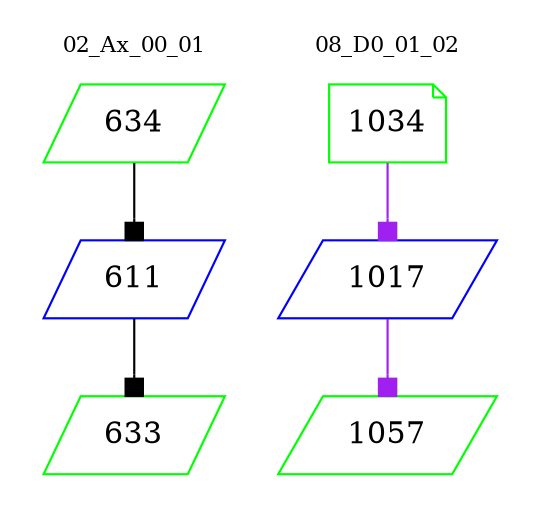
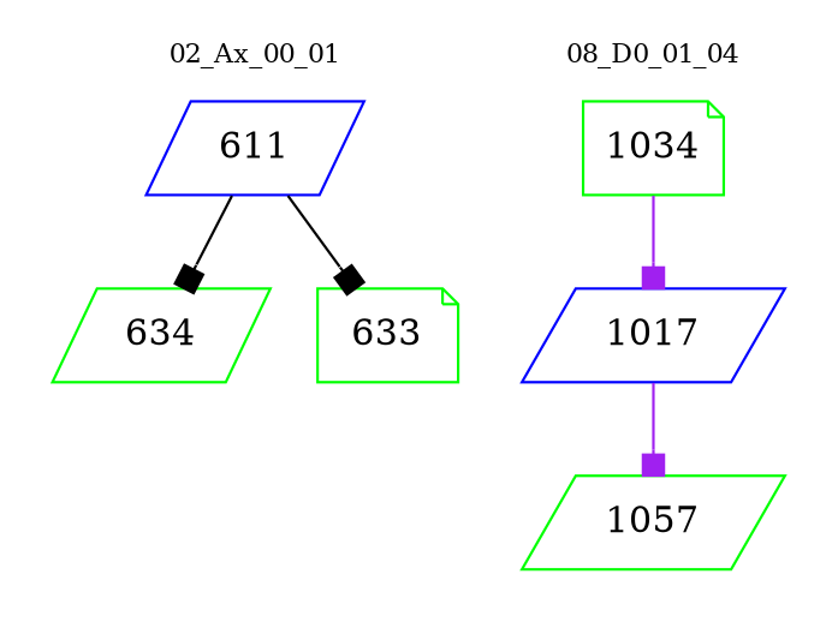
  digraph {
    node [color=green shape=parallelogram]
    edge [arrowhead=box color=black]
    n1 [label=634]
    n2 [color=blue label=611]
-   n3 [label=633]
+   n3 [label=633 shape=note]
    n4 [label=1034 shape=note]
    n5 [color=blue label=1017]
    n6 [label=1057]
    subgraph cluster_1 {
      color=white
      fontsize=10
      label="02_Ax_00_01"
      n1
      n2
      n3
    }
    subgraph cluster_2 {
      color=white
      fontsize=10
-     label="08_D0_01_02"
+     label="08_D0_01_04"
      n4
      n5
      n6
    }
-   n1 -> n2
+   n2 -> n1
    n2 -> n3
    n4 -> n5 [color=purple]
    n5 -> n6 [color=purple]
  }
